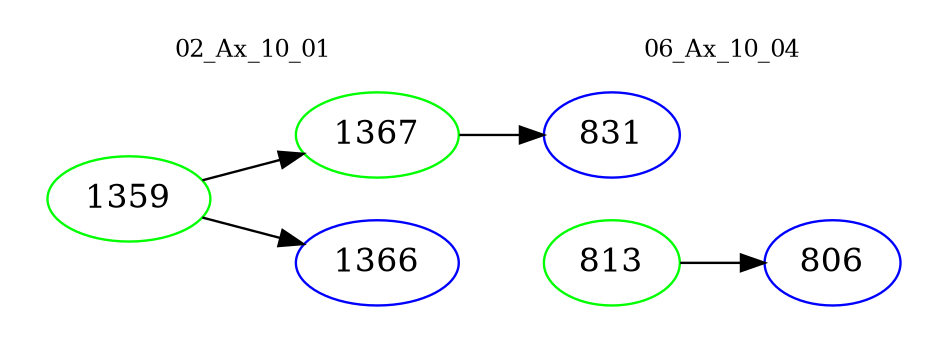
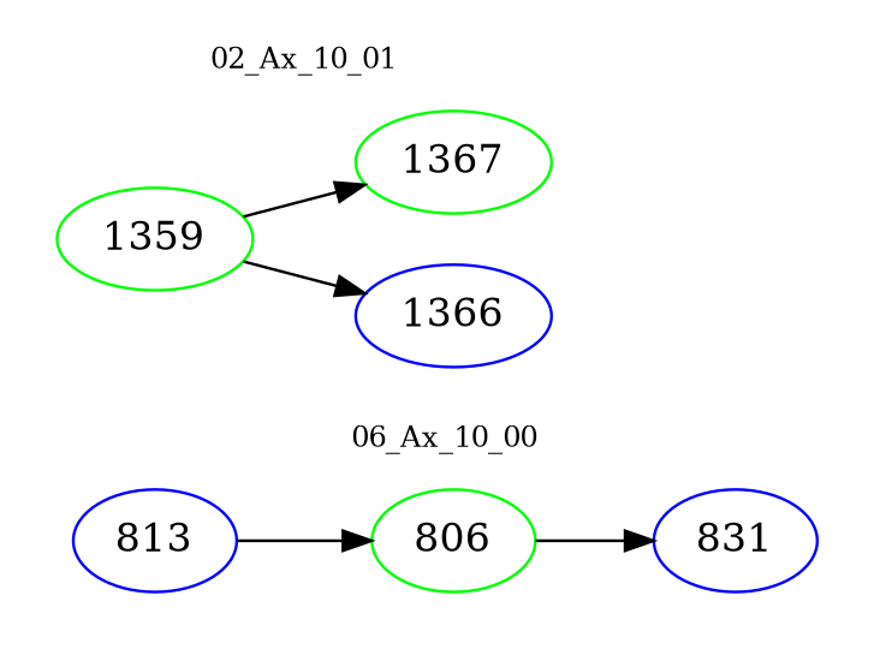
  digraph {
    rankdir=LR
    node [color=green]
    edge [color=black]
-   n1 [color=blue label=806]
+   n1 [label=806]
    n2 [color=blue label=831]
-   n3 [label=813]
+   n3 [color=blue label=813]
    n4 [label=1359]
    n5 [color=blue label=1366]
    n6 [label=1367]
    subgraph cluster_1 {
      color=white
      fontsize=10
-     label="06_Ax_10_04"
+     label="06_Ax_10_00"
      n1
      n2
      n3
    }
    subgraph cluster_2 {
      color=white
      fontsize=10
      label="02_Ax_10_01"
      n4
      n5
      n6
    }
-   n6 -> n2
+   n1 -> n2
    n3 -> n1
    n4 -> n5
    n4 -> n6
  }
